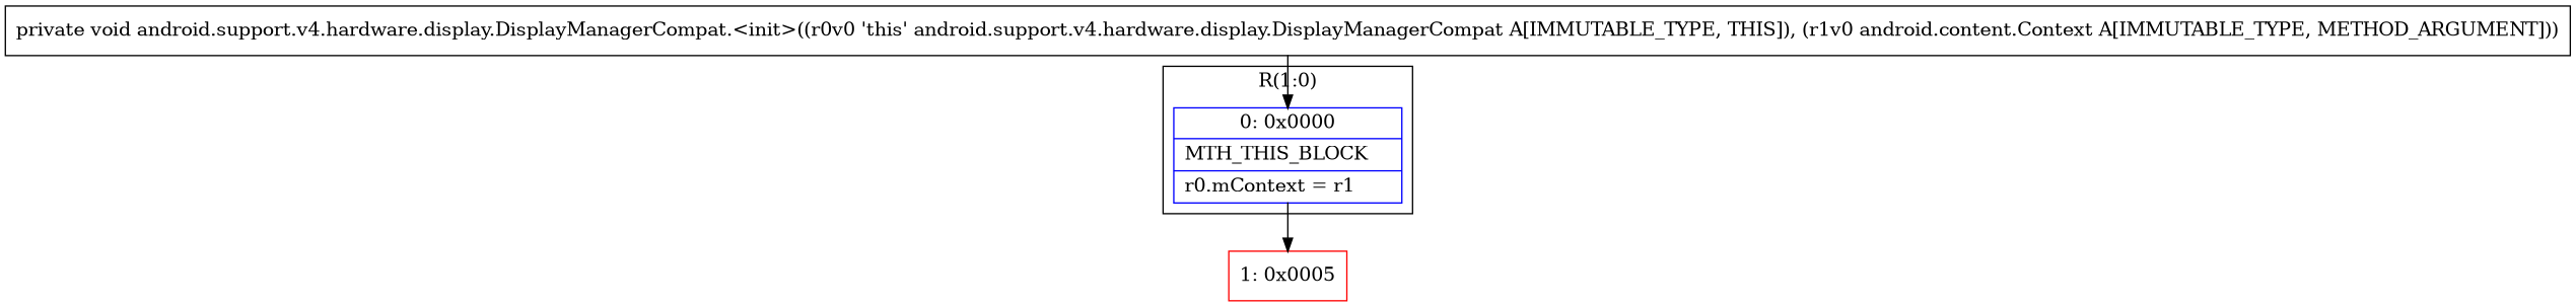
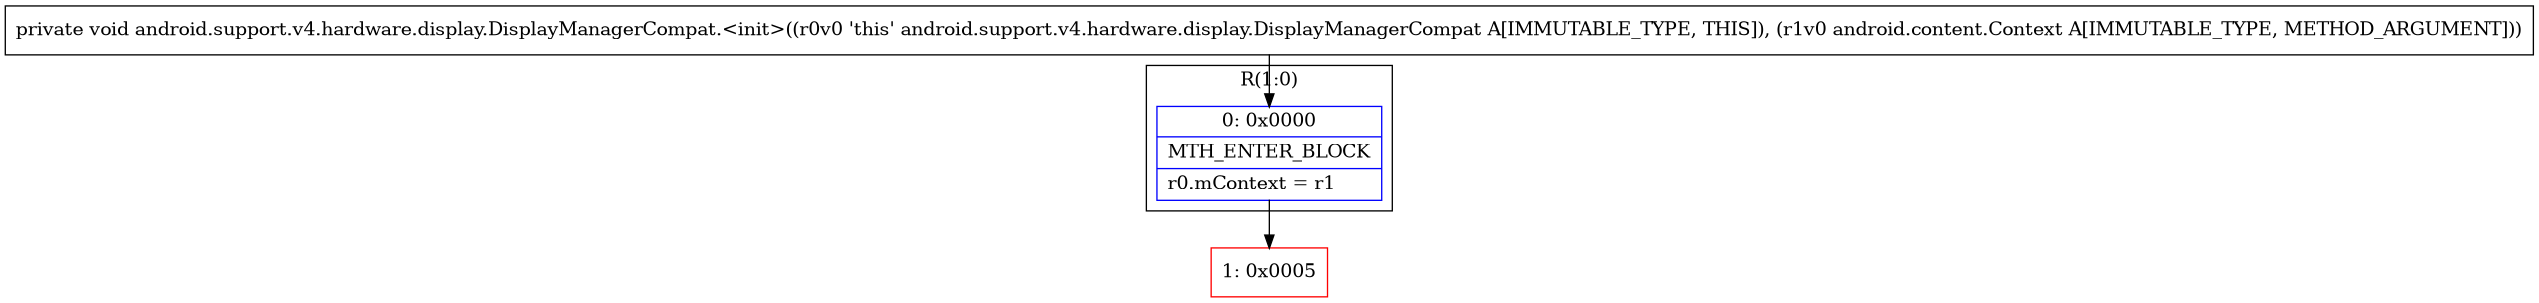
  digraph {
    node [shape=record]
-   n1 [color=blue label="{0\:\ 0x0000|MTH_THIS_BLOCK\l|r0.mContext = r1\l}"]
+   n1 [color=blue label="{0\:\ 0x0000|MTH_ENTER_BLOCK\l|r0.mContext = r1\l}"]
    n2 [color=red label="{1\:\ 0x0005}"]
    n3 [label="{private void android.support.v4.hardware.display.DisplayManagerCompat.\<init\>((r0v0 'this' android.support.v4.hardware.display.DisplayManagerCompat A[IMMUTABLE_TYPE, THIS]), (r1v0 android.content.Context A[IMMUTABLE_TYPE, METHOD_ARGUMENT])) }"]
    subgraph cluster_1 {
      label="R(1:0)"
      n1
    }
    n1 -> n2
    n3 -> n1
  }
